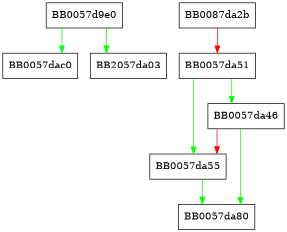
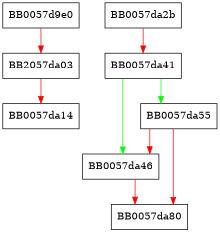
  digraph {
    splines=ortho
    node [shape=box]
    edge [color=green]
    BB0057d9e0
-   BB0057dac0
    n3 [label=BB2057da03]
-   BB0057da2b [label=BB0087da2b]
-   BB0057da41 [label=BB0057da51]
+   BB0057da14
+   BB0057da2b
+   BB0057da41
    BB0057da55
    BB0057da46
    BB0057da80
-   BB0057d9e0 -> BB0057dac0
-   BB0057d9e0 -> n3
+   BB0057d9e0 -> n3 [color=red]
+   n3 -> BB0057da14 [color=red]
    BB0057da2b -> BB0057da41 [color=red]
    BB0057da41 -> BB0057da55
    BB0057da41 -> BB0057da46
-   BB0057da55 -> BB0057da80
-   BB0057da46 -> BB0057da55 [color=red]
-   BB0057da46 -> BB0057da80
+   BB0057da55 -> BB0057da80 [color=red]
+   BB0057da55 -> BB0057da46 [color=red]
+   BB0057da46 -> BB0057da80 [color=red]
  }
